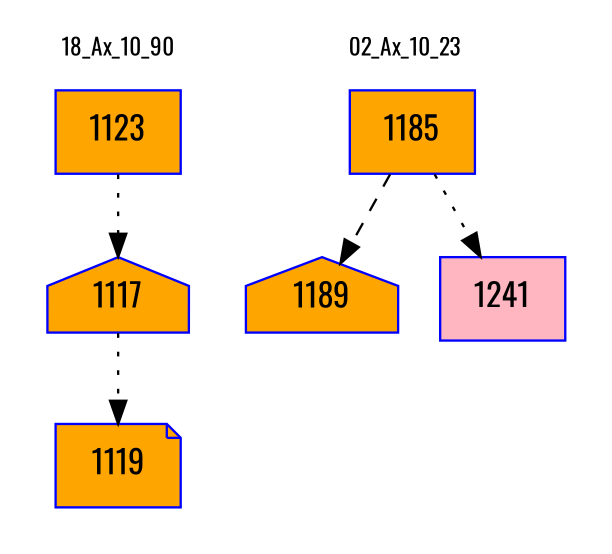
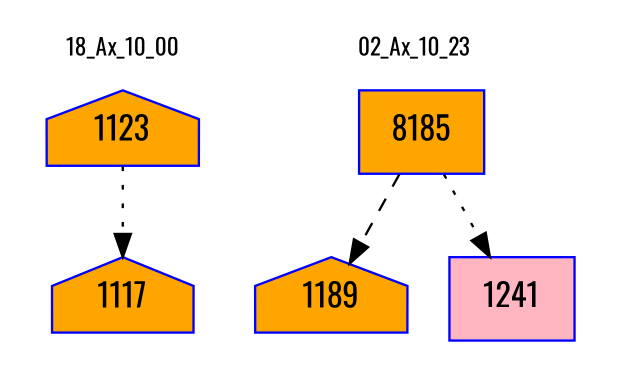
  digraph {
    fontname=Oswald
    node [color=blue fillcolor=orange fontname=Oswald shape=house style=filled]
    edge [color=black fontname=Oswald style=dotted]
-   n1 [label=1123 shape=box]
+   n1 [label=1123]
    n2 [label=1117]
-   n3 [label=1119 shape=note]
    n4 [label=1189]
-   n5 [label=1185 shape=box]
+   n5 [label=8185 shape=box]
    n6 [fillcolor=lightpink label=1241 shape=box]
    subgraph cluster_1 {
      color=white
      fontsize=10
-     label="18_Ax_10_90"
+     label="18_Ax_10_00"
      n1
      n2
-     n3
    }
    subgraph cluster_2 {
      color=white
      fontsize=10
      label="02_Ax_10_23"
      n4
      n5
      n6
    }
    n1 -> n2
-   n2 -> n3
    n5 -> n4 [style=dashed]
    n5 -> n6
  }
